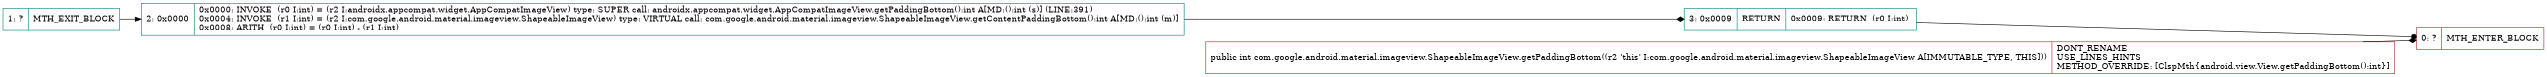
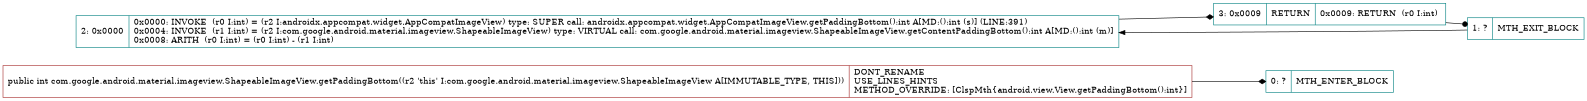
  digraph {
    fontname="DejaVu Serif"
    rankdir=LR
    node [color=teal fontname="DejaVu Serif" shape=record]
    edge [arrowhead=diamond fontname="DejaVu Serif"]
-   n1 [color=brown label="{0\:\ ?|MTH_ENTER_BLOCK\l}"]
+   n1 [label="{0\:\ ?|MTH_ENTER_BLOCK\l}"]
    n2 [label="{2\:\ 0x0000|0x0000: INVOKE  (r0 I:int) = (r2 I:androidx.appcompat.widget.AppCompatImageView) type: SUPER call: androidx.appcompat.widget.AppCompatImageView.getPaddingBottom():int A[MD:():int (s)] (LINE:391)\l0x0004: INVOKE  (r1 I:int) = (r2 I:com.google.android.material.imageview.ShapeableImageView) type: VIRTUAL call: com.google.android.material.imageview.ShapeableImageView.getContentPaddingBottom():int A[MD:():int (m)]\l0x0008: ARITH  (r0 I:int) = (r0 I:int) \- (r1 I:int) \l}"]
    n3 [label="{3\:\ 0x0009|RETURN\l|0x0009: RETURN  (r0 I:int) \l}"]
    n4 [label="{1\:\ ?|MTH_EXIT_BLOCK\l}"]
    n5 [color=brown label="{public int com.google.android.material.imageview.ShapeableImageView.getPaddingBottom((r2 'this' I:com.google.android.material.imageview.ShapeableImageView A[IMMUTABLE_TYPE, THIS]))  | DONT_RENAME\lUSE_LINES_HINTS\lMETHOD_OVERRIDE: [ClspMth\{android.view.View.getPaddingBottom():int\}]\l}"]
    n2 -> n3
-   n3 -> n1 [arrowhead=dot]
+   n3 -> n4 [arrowhead=dot]
    n4 -> n2 [arrowhead=normal]
    n5 -> n1
  }
